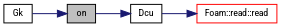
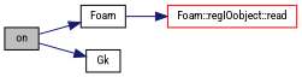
  digraph {
    fontname="Roboto Condensed"
    rankdir=LR
    node [color=black fontname="Roboto Condensed" fontsize=10 shape=record]
    edge [color=midnightblue fontname="Roboto Condensed" fontsize=10 labelfontname=FreeSans labelfontsize=10 style=solid]
    n1 [fillcolor=grey75 fontcolor=black height=0.2 label=on style=filled width=0.4]
-   n2 [height=0.2 label=Dcu width=0.4]
+   n2 [height=0.2 label=Foam width=0.4]
    n3 [height=0.2 label=Gk width=0.4]
-   n4 [color=red height=0.2 label="Foam::read::read" width=0.4]
+   n4 [color=red height=0.2 label="Foam::regIOobject::read" width=0.4]
    n1 -> n2
-   n3 -> n1
+   n1 -> n3
    n2 -> n4
  }
